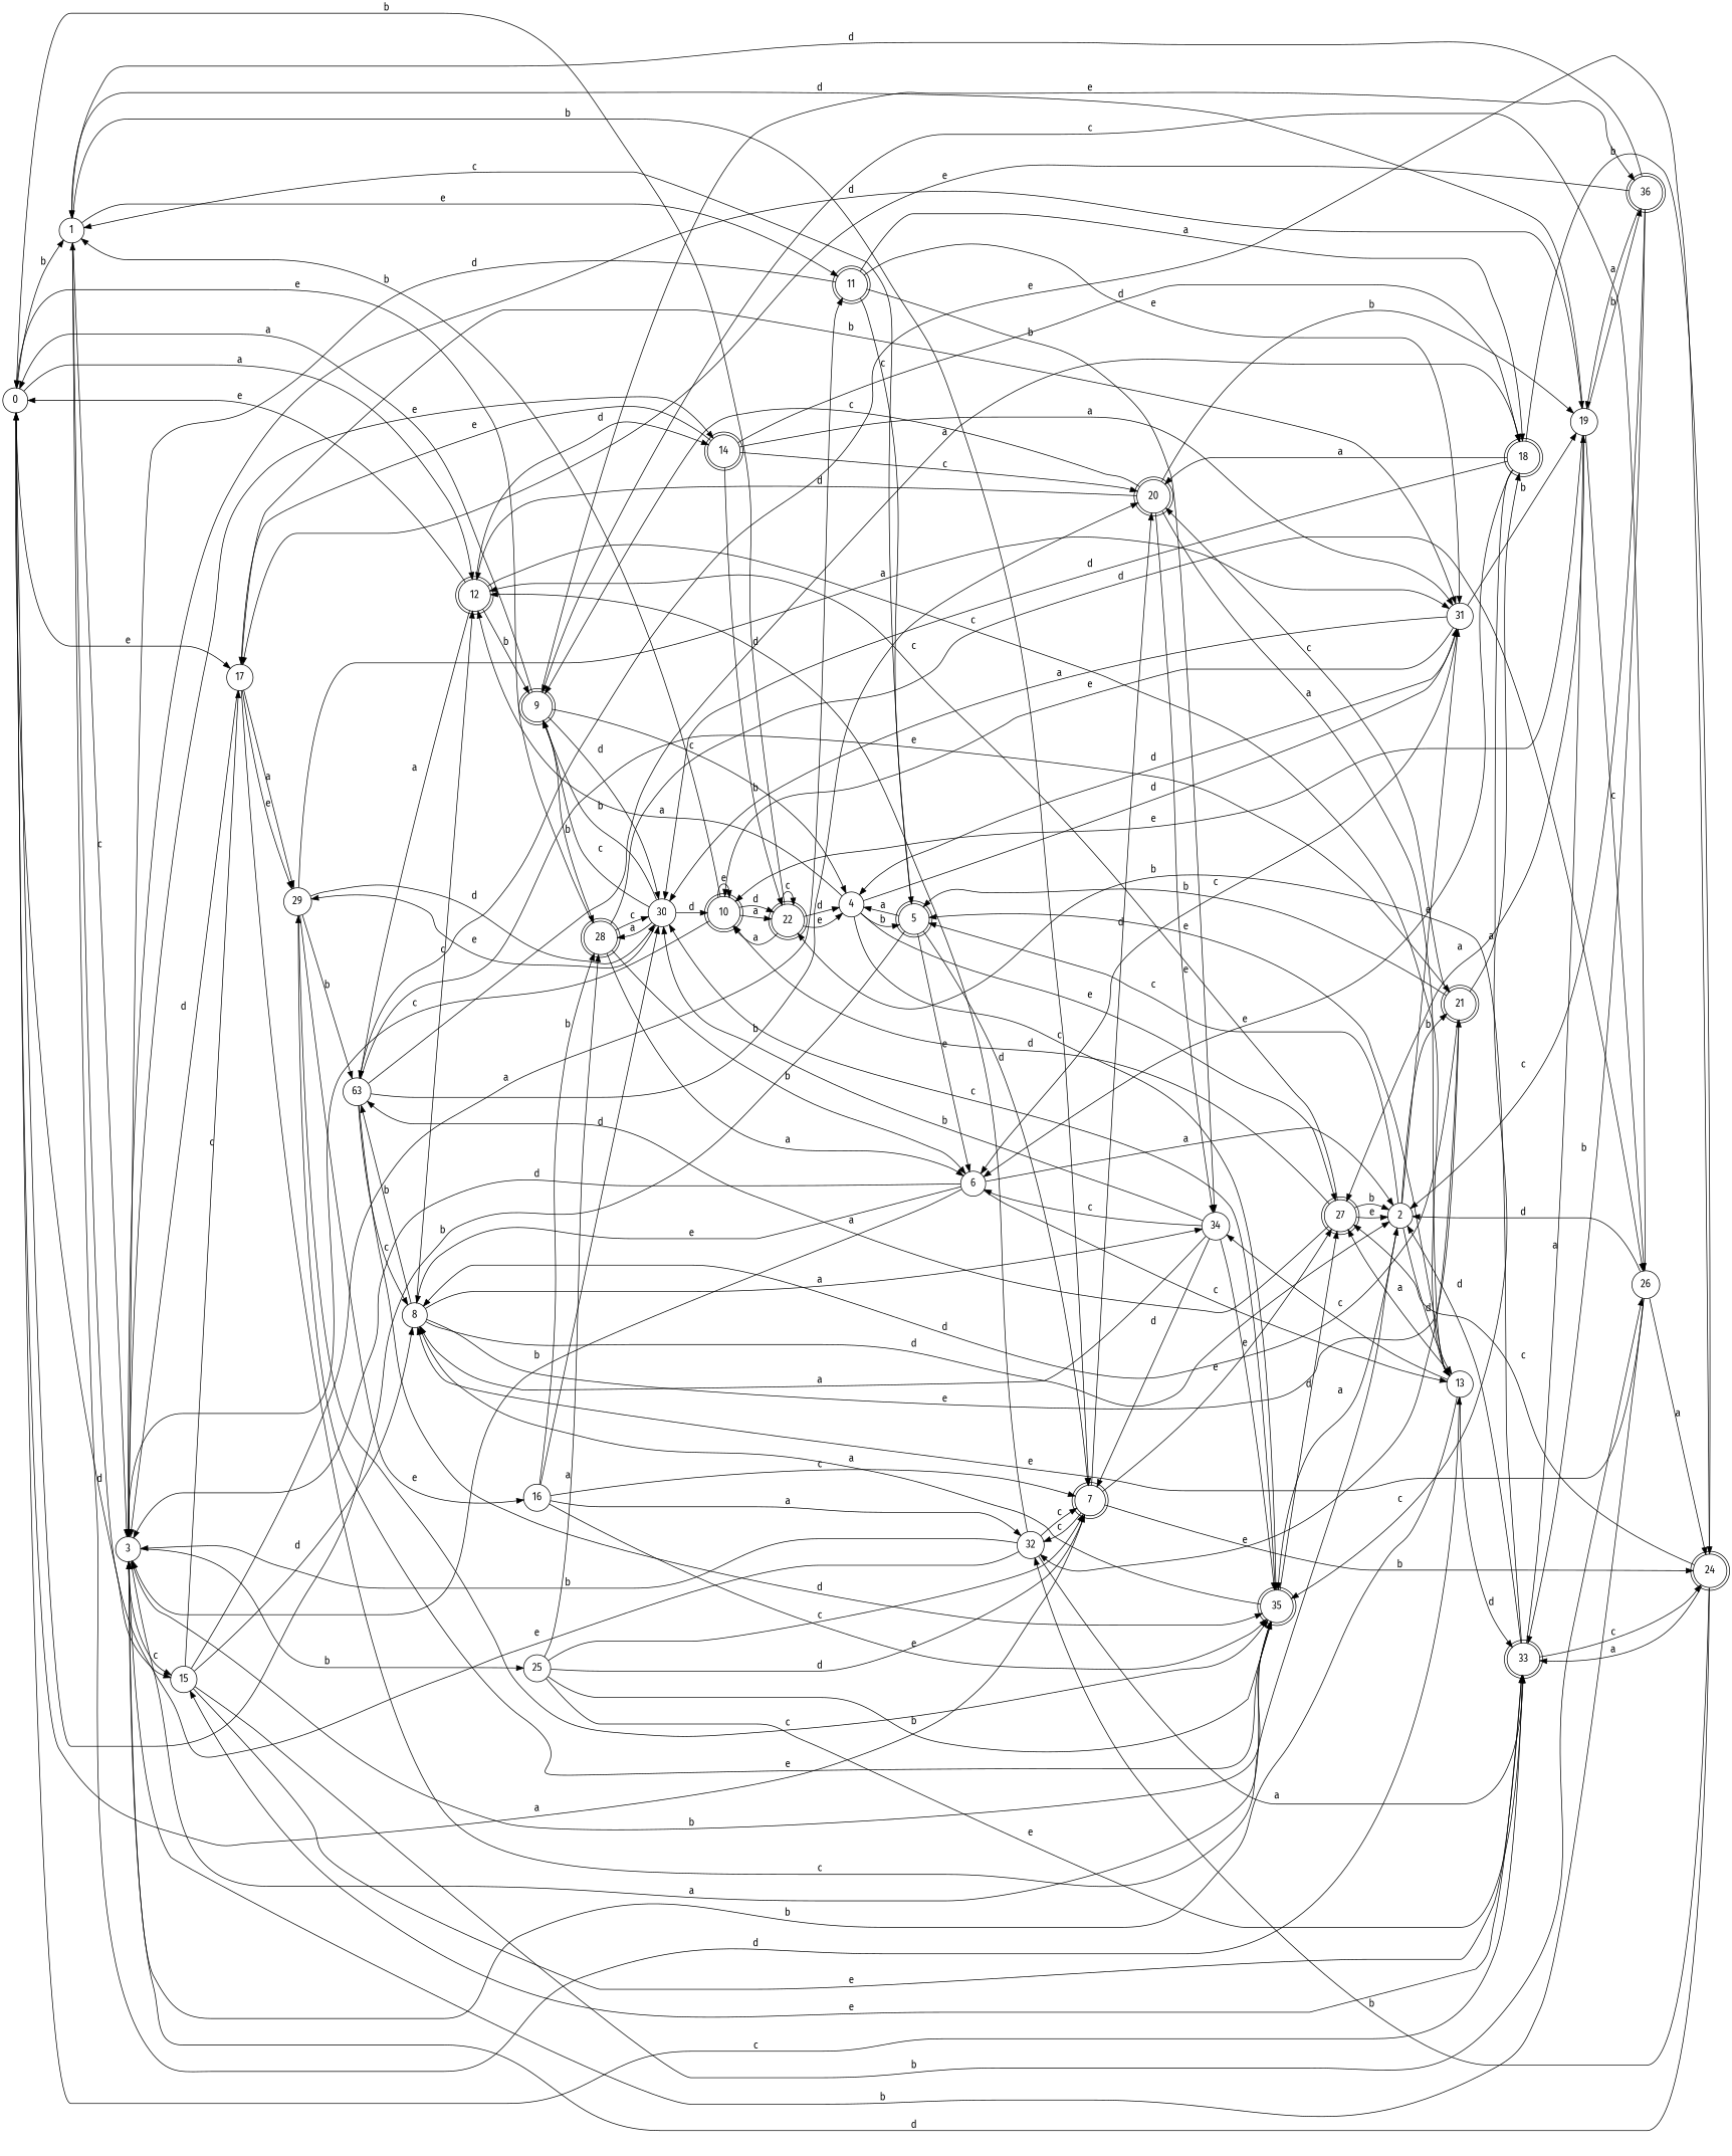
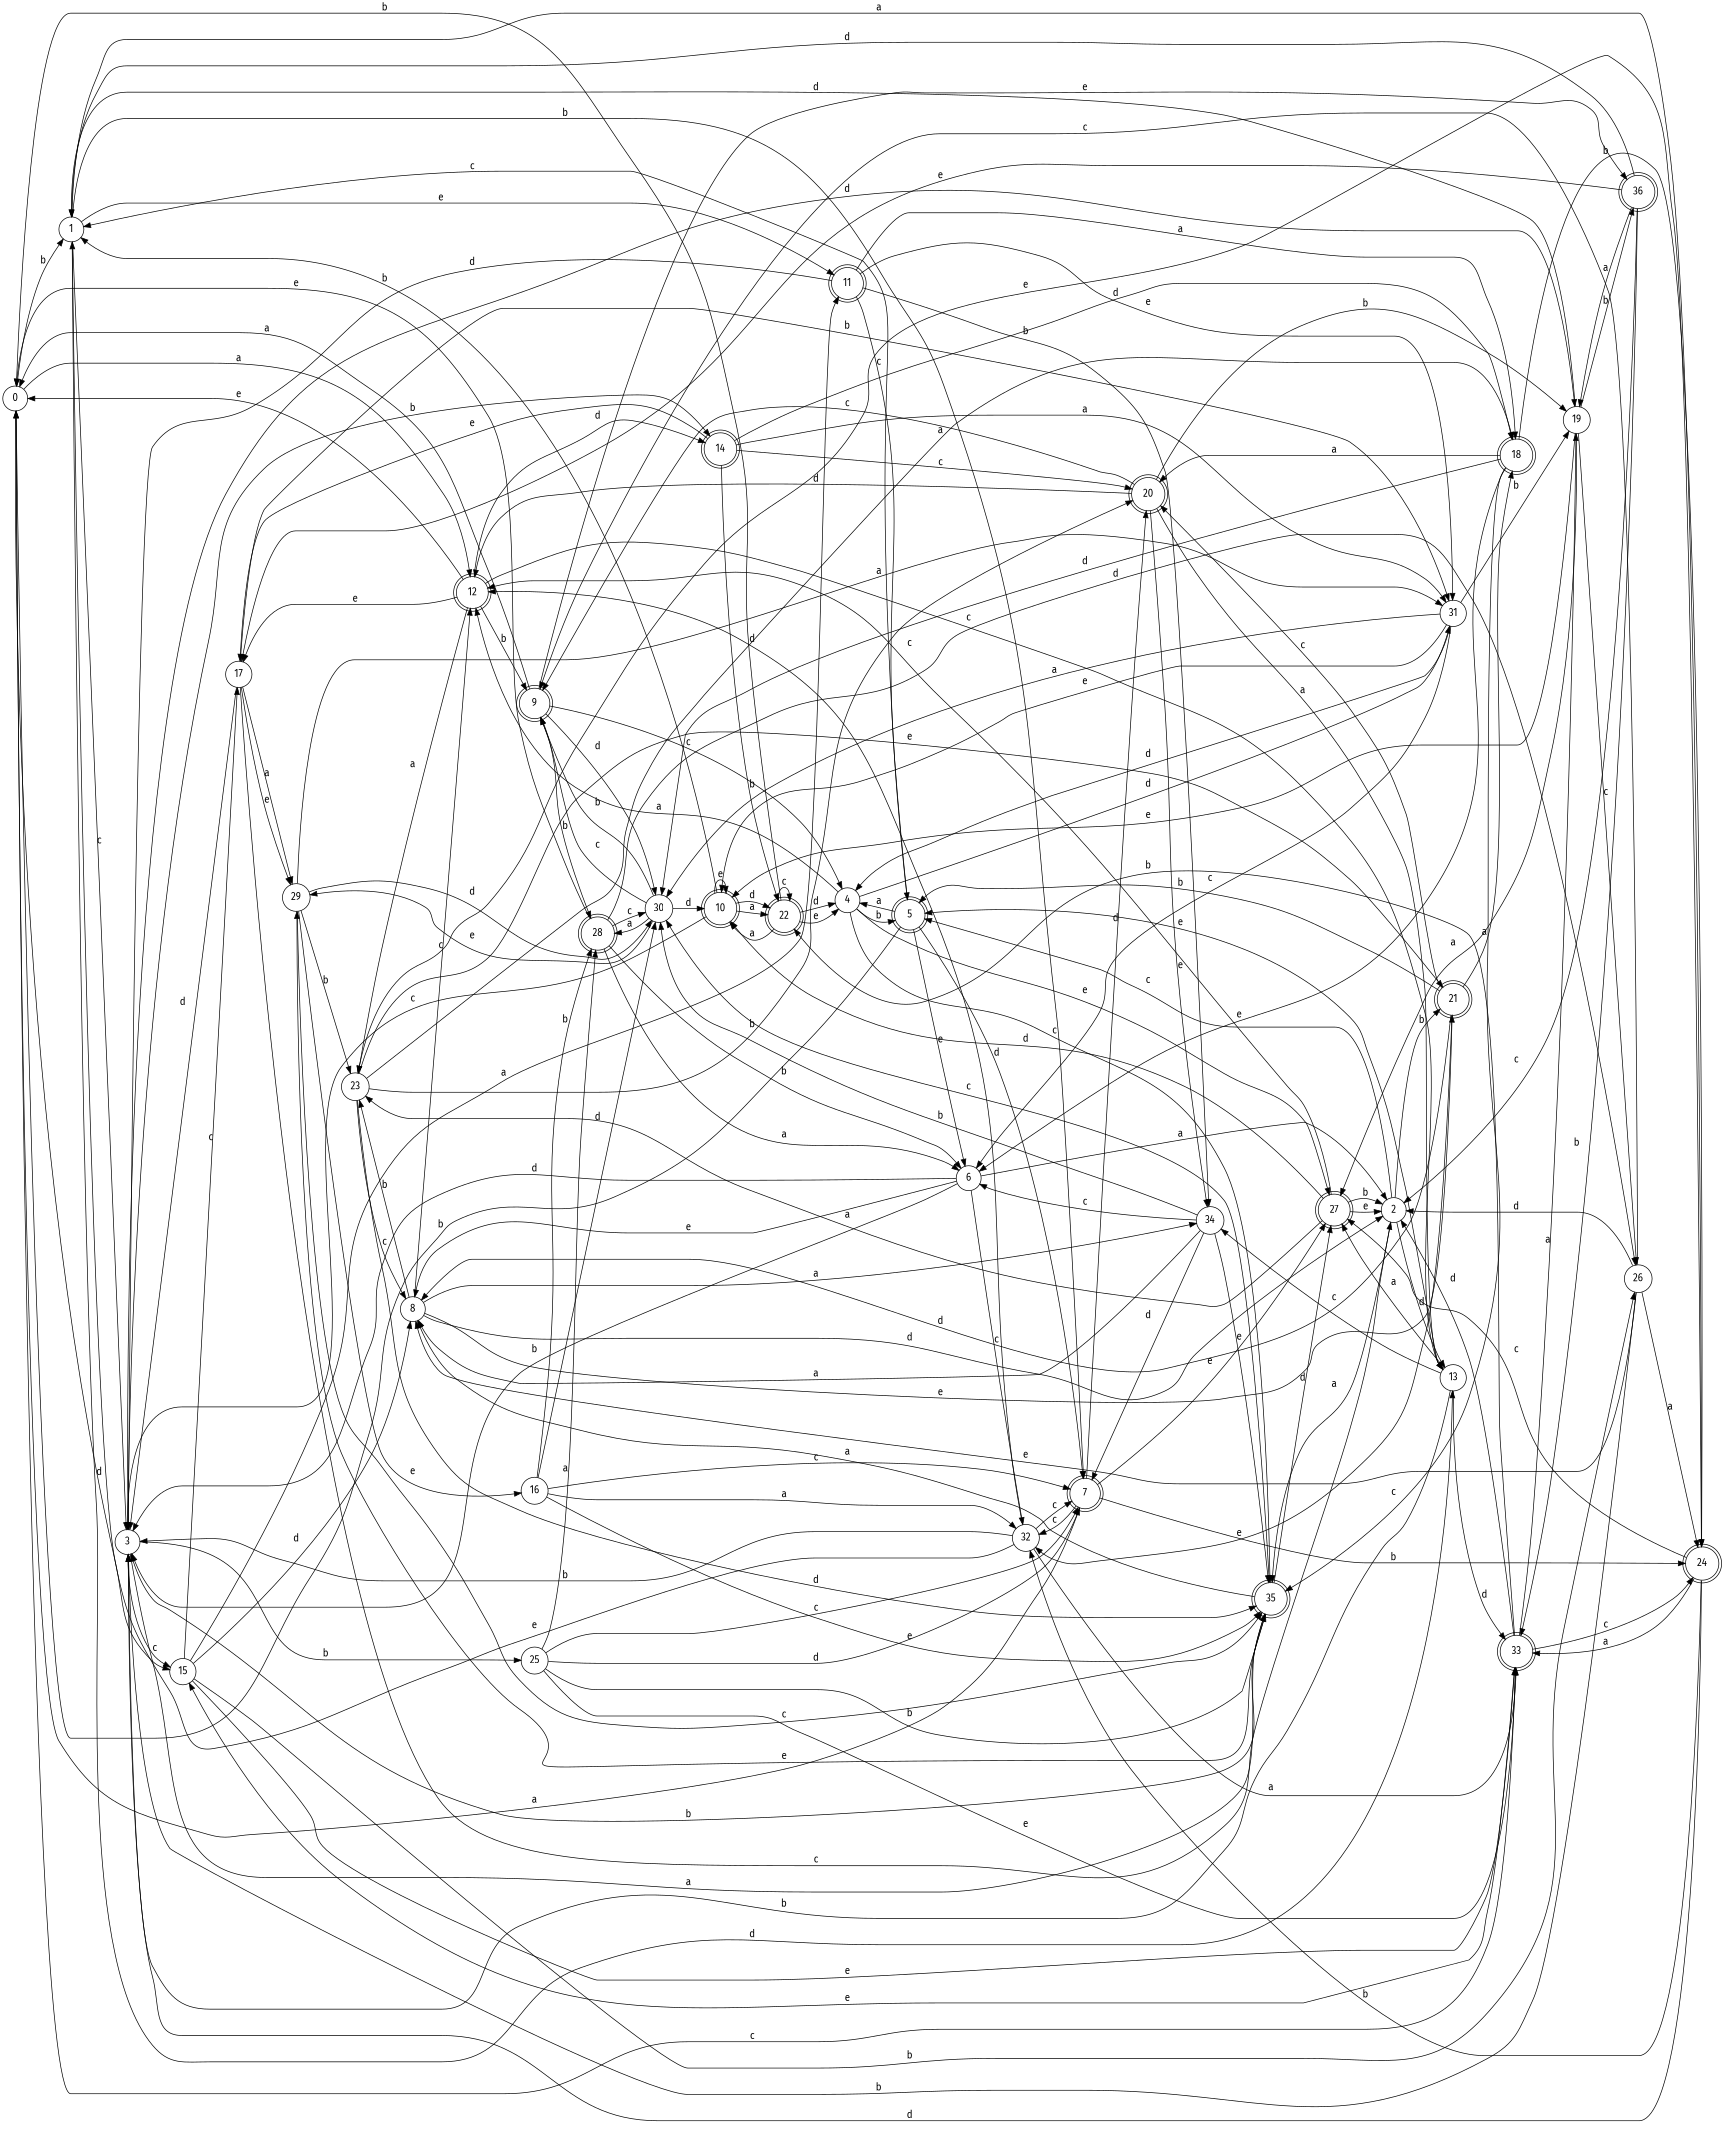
  digraph {
    fontname="Fira Sans"
    rankdir=LR
    node [color=black fillcolor=white fontname="Fira Sans" shape=circle style=filled]
    edge [fontname="Fira Sans"]
    n1 [label=0]
    n2 [label=1]
    n3 [label=12 shape=doublecircle style="rounded,filled"]
    n4 [label=15]
    n5 [label=17]
    n6 [label=33 shape=doublecircle style="rounded,filled"]
    n7 [label=3]
    n8 [label=7 shape=doublecircle style="rounded,filled"]
    n9 [label=11 shape=doublecircle style="rounded,filled"]
    n10 [label=13]
    n11 [label=24 shape=doublecircle style="rounded,filled"]
    n12 [label=14 shape=doublecircle style="rounded,filled"]
-   n13 [label=63]
+   n13 [label=23]
    n14 [label=9 shape=doublecircle style="rounded,filled"]
    n15 [label=8]
    n16 [label=26]
    n17 [label=2]
    n18 [label=31]
    n19 [label=29]
    n20 [label=19]
    n21 [label=22 shape=doublecircle style="rounded,filled"]
    n22 [label=35 shape=doublecircle style="rounded,filled"]
    n23 [label=25]
    n24 [label=27 shape=doublecircle style="rounded,filled"]
    n25 [label=20 shape=doublecircle style="rounded,filled"]
    n26 [label=32]
    n27 [label=5 shape=doublecircle style="rounded,filled"]
    n28 [label=34]
    n29 [label=18 shape=doublecircle style="rounded,filled"]
    n30 [label=21 shape=doublecircle style="rounded,filled"]
    n31 [label=4]
    n32 [label=6]
    n33 [label=30]
    n34 [label=10 shape=doublecircle style="rounded,filled"]
    n35 [label=36 shape=doublecircle style="rounded,filled"]
    n36 [label=28 shape=doublecircle style="rounded,filled"]
    n37 [label=16]
    n1 -> n2 [label=b]
    n1 -> n3 [label=a]
    n1 -> n4 [label=d]
-   n1 -> n5 [label=e]
+   n3 -> n5 [label=e]
    n1 -> n6 [label=c]
    n2 -> n7 [label=c]
    n2 -> n8 [label=b]
    n2 -> n9 [label=e]
    n2 -> n10 [label=d]
+   n2 -> n11 [label=a]
    n3 -> n1 [label=e]
    n3 -> n10 [label=c]
    n3 -> n12 [label=d]
    n3 -> n13 [label=a]
    n3 -> n14 [label=b]
    n4 -> n5 [label=c]
    n4 -> n6 [label=e]
    n4 -> n9 [label=a]
    n4 -> n15 [label=d]
    n4 -> n16 [label=b]
    n5 -> n7 [label=d]
    n5 -> n17 [label=c]
    n5 -> n18 [label=b]
    n5 -> n19 [label=a]
    n5 -> n19 [label=e]
    n6 -> n4 [label=e]
    n6 -> n11 [label=c]
    n6 -> n17 [label=d]
    n6 -> n20 [label=a]
    n6 -> n21 [label=b]
    n7 -> n4 [label=c]
-   n7 -> n12 [label=e]
+   n7 -> n12 [label=b]
    n7 -> n20 [label=d]
    n7 -> n22 [label=a]
    n7 -> n23 [label=b]
    n8 -> n1 [label=a]
    n8 -> n11 [label=b]
    n8 -> n24 [label=e]
    n8 -> n25 [label=d]
    n8 -> n26 [label=c]
    n9 -> n7 [label=d]
    n9 -> n18 [label=e]
    n9 -> n27 [label=c]
    n9 -> n28 [label=b]
    n9 -> n29 [label=a]
    n10 -> n6 [label=d]
    n10 -> n7 [label=b]
    n10 -> n24 [label=a]
    n10 -> n27 [label=e]
    n10 -> n28 [label=c]
    n11 -> n6 [label=a]
    n11 -> n7 [label=d]
    n11 -> n13 [label=e]
    n11 -> n24 [label=c]
    n11 -> n26 [label=b]
    n12 -> n5 [label=e]
    n12 -> n18 [label=a]
    n12 -> n21 [label=b]
    n12 -> n25 [label=c]
    n12 -> n29 [label=d]
    n13 -> n15 [label=c]
    n13 -> n22 [label=d]
    n13 -> n25 [label=b]
    n13 -> n29 [label=a]
    n13 -> n30 [label=e]
    n14 -> n1 [label=a]
    n14 -> n31 [label=c]
    n14 -> n33 [label=d]
    n14 -> n35 [label=e]
    n14 -> n36 [label=b]
    n15 -> n3 [label=c]
    n15 -> n13 [label=b]
    n15 -> n17 [label=d]
    n15 -> n28 [label=a]
    n15 -> n30 [label=e]
    n16 -> n7 [label=b]
    n16 -> n11 [label=a]
    n16 -> n14 [label=c]
    n16 -> n15 [label=e]
    n16 -> n17 [label=d]
    n17 -> n10 [label=d]
-   n17 -> n18 [label=e]
    n17 -> n22 [label=a]
    n17 -> n27 [label=c]
    n17 -> n30 [label=b]
    n18 -> n20 [label=b]
    n18 -> n31 [label=d]
    n18 -> n32 [label=c]
    n18 -> n33 [label=a]
    n18 -> n34 [label=e]
    n19 -> n13 [label=b]
    n19 -> n18 [label=a]
    n19 -> n22 [label=c]
    n19 -> n33 [label=d]
    n19 -> n37 [label=e]
    n20 -> n2 [label=d]
    n20 -> n16 [label=c]
    n20 -> n24 [label=a]
    n20 -> n34 [label=e]
    n20 -> n35 [label=b]
    n21 -> n1 [label=b]
    n21 -> n21 [label=c]
    n21 -> n31 [label=d]
    n21 -> n31 [label=e]
    n21 -> n34 [label=a]
    n22 -> n7 [label=b]
    n22 -> n15 [label=a]
    n22 -> n19 [label=e]
    n22 -> n24 [label=d]
    n22 -> n33 [label=c]
    n23 -> n6 [label=e]
    n23 -> n8 [label=c]
    n23 -> n8 [label=d]
    n23 -> n22 [label=b]
    n23 -> n36 [label=a]
    n24 -> n3 [label=c]
    n24 -> n13 [label=a]
    n24 -> n17 [label=b]
    n24 -> n17 [label=e]
    n24 -> n34 [label=d]
    n25 -> n3 [label=d]
    n25 -> n10 [label=a]
    n25 -> n14 [label=c]
    n25 -> n20 [label=b]
    n25 -> n28 [label=e]
    n26 -> n2 [label=e]
    n26 -> n3 [label=d]
    n26 -> n6 [label=a]
    n26 -> n7 [label=b]
    n26 -> n8 [label=c]
    n27 -> n1 [label=b]
    n27 -> n2 [label=c]
    n27 -> n8 [label=d]
    n27 -> n31 [label=a]
    n27 -> n32 [label=e]
    n28 -> n8 [label=d]
    n28 -> n15 [label=a]
    n28 -> n22 [label=e]
    n28 -> n32 [label=c]
    n28 -> n33 [label=b]
    n29 -> n11 [label=b]
    n29 -> n22 [label=c]
    n29 -> n25 [label=a]
    n29 -> n32 [label=e]
    n29 -> n33 [label=d]
    n30 -> n15 [label=d]
    n30 -> n25 [label=c]
    n30 -> n26 [label=e]
    n30 -> n27 [label=b]
    n30 -> n29 [label=a]
    n31 -> n3 [label=a]
    n31 -> n18 [label=d]
    n31 -> n22 [label=c]
    n31 -> n24 [label=e]
    n31 -> n27 [label=b]
    n32 -> n7 [label=b]
    n32 -> n7 [label=d]
-   n32 -> n10 [label=c]
+   n32 -> n26 [label=c]
    n32 -> n15 [label=e]
    n32 -> n17 [label=a]
    n33 -> n14 [label=b]
    n33 -> n14 [label=c]
    n33 -> n19 [label=e]
    n33 -> n34 [label=d]
    n33 -> n36 [label=a]
    n34 -> n2 [label=b]
    n34 -> n7 [label=c]
    n34 -> n21 [label=a]
    n34 -> n21 [label=d]
    n34 -> n34 [label=e]
    n35 -> n2 [label=d]
    n35 -> n5 [label=e]
    n35 -> n6 [label=b]
    n35 -> n17 [label=c]
    n35 -> n20 [label=a]
    n36 -> n1 [label=e]
    n36 -> n16 [label=d]
    n36 -> n32 [label=a]
    n36 -> n32 [label=b]
    n36 -> n33 [label=c]
    n37 -> n8 [label=c]
    n37 -> n22 [label=e]
    n37 -> n26 [label=a]
    n37 -> n33 [label=d]
    n37 -> n36 [label=b]
  }
